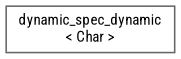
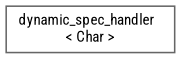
  digraph {
    rankdir=TB
    fontname="Roboto Condensed"
-   n1 [color=grey40 fillcolor=white fontname="Roboto Condensed" fontsize=10 height=0.2 label="dynamic_spec_dynamic\l\< Char \>" shape=box style=filled width=0.4]
+   n1 [color=grey40 fillcolor=white fontname="Roboto Condensed" fontsize=10 height=0.2 label="dynamic_spec_handler\l\< Char \>" shape=box style=filled width=0.4]
  }
